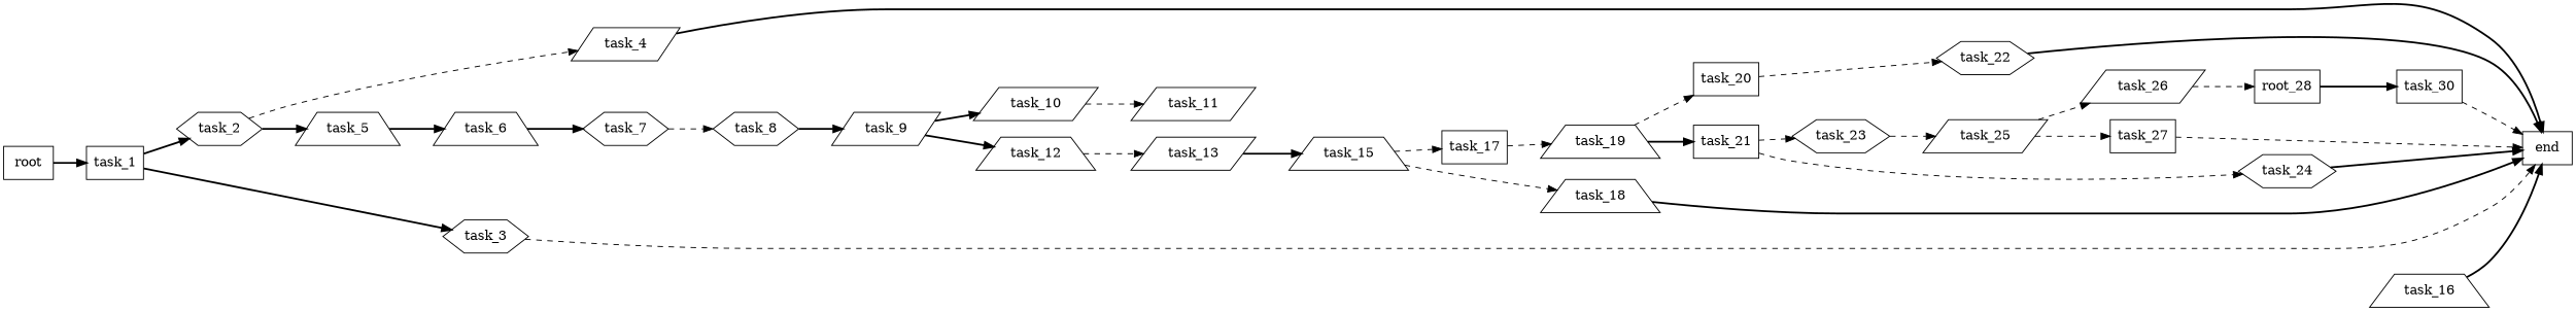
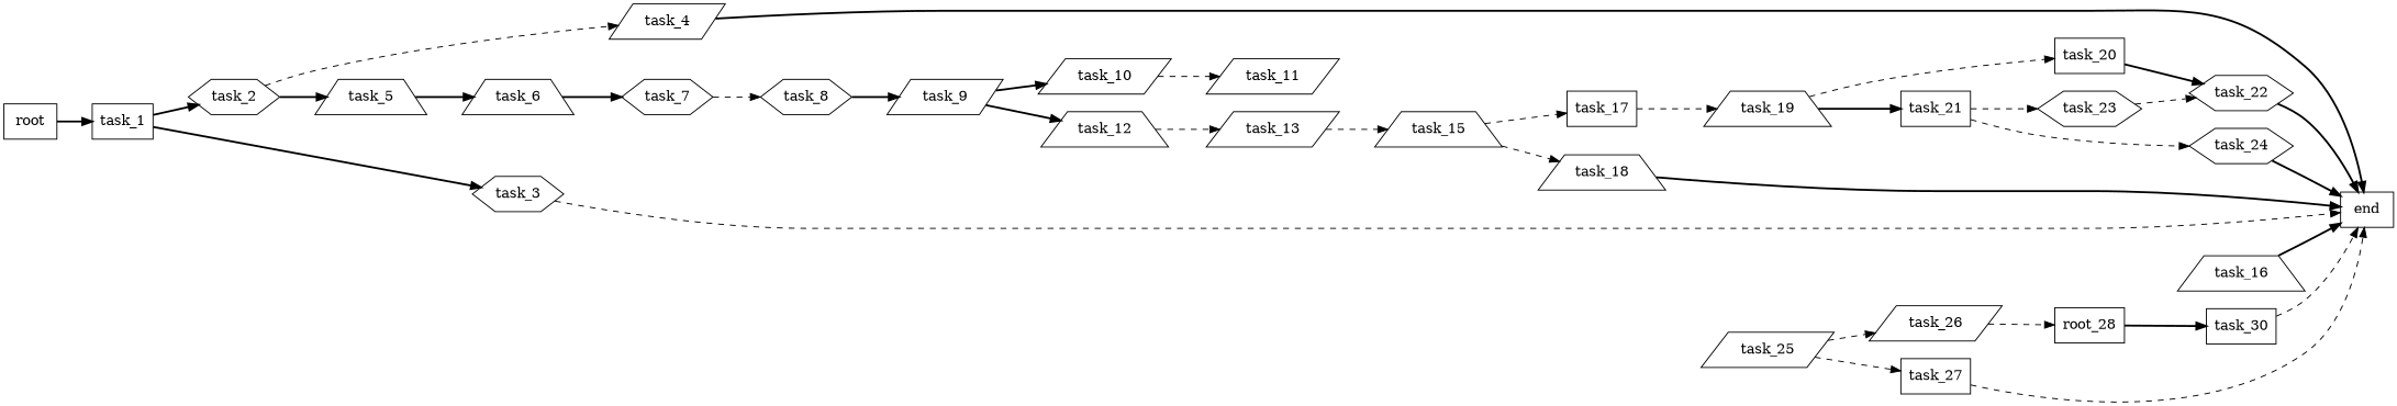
  digraph {
    rankdir=LR
    node [shape=box]
    edge [style=bold]
    root
    task_1
    task_2 [shape=hexagon]
    task_3 [shape=hexagon]
    task_4 [shape=parallelogram]
    task_5 [shape=trapezium]
    end
    task_6 [shape=trapezium]
    task_7 [shape=hexagon]
    task_8 [shape=hexagon]
    task_9 [shape=parallelogram]
    task_10 [shape=parallelogram]
    task_12 [shape=trapezium]
    task_11 [shape=parallelogram]
    task_13 [shape=parallelogram]
    task_15 [shape=trapezium]
    task_17
    task_18 [shape=trapezium]
    task_16 [shape=trapezium]
    task_19 [shape=trapezium]
    task_20
    task_21
    task_22 [shape=hexagon]
    task_23 [shape=hexagon]
    task_24 [shape=hexagon]
    task_25 [shape=parallelogram]
    task_26 [shape=parallelogram]
    task_27
    n29 [label=root_28]
    task_30
    root -> task_1
    task_1 -> task_2
    task_1 -> task_3
    task_2 -> task_4 [style=dashed]
    task_2 -> task_5
    task_3 -> end [style=dashed]
    task_4 -> end
    task_5 -> task_6
    task_6 -> task_7
    task_7 -> task_8 [style=dashed]
    task_8 -> task_9
    task_9 -> task_10
    task_9 -> task_12
    task_10 -> task_11 [style=dashed]
    task_12 -> task_13 [style=dashed]
-   task_13 -> task_15
+   task_13 -> task_15 [style=dashed]
    task_15 -> task_17 [style=dashed]
    task_15 -> task_18 [style=dashed]
    task_17 -> task_19 [style=dashed]
    task_18 -> end
    task_16 -> end
    task_19 -> task_20 [style=dashed]
    task_19 -> task_21
-   task_20 -> task_22 [style=dashed]
+   task_20 -> task_22
    task_21 -> task_23 [style=dashed]
    task_21 -> task_24 [style=dashed]
    task_22 -> end
-   task_23 -> task_25 [style=dashed]
+   task_23 -> task_22 [style=dashed]
    task_24 -> end
    task_25 -> task_26 [style=dashed]
    task_25 -> task_27 [style=dashed]
    task_26 -> n29 [style=dashed]
    task_27 -> end [style=dashed]
    n29 -> task_30
    task_30 -> end [style=dashed]
  }
